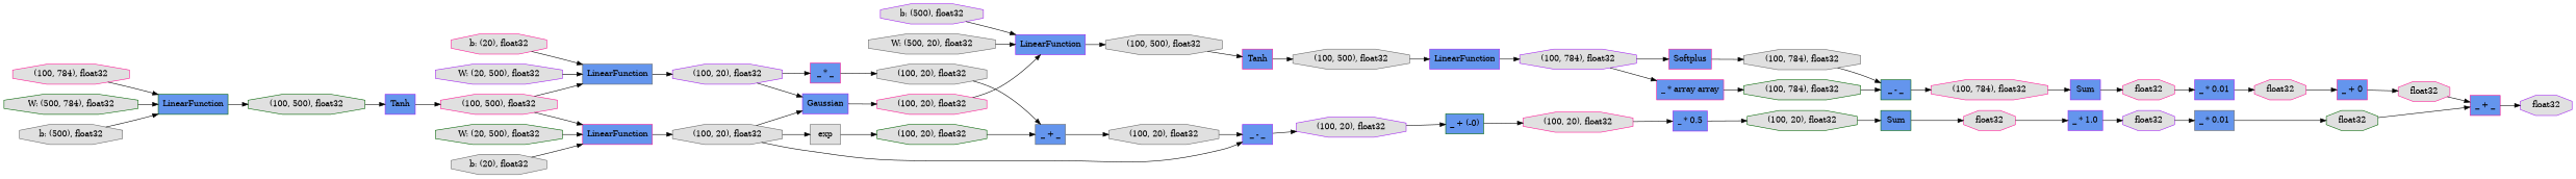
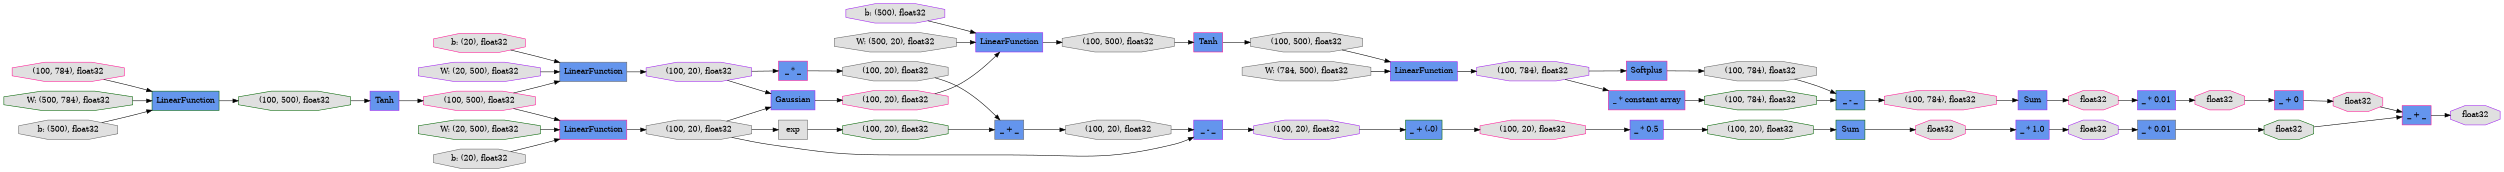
  digraph {
    rankdir=LR
    node [color=deeppink fillcolor="#E0E0E0" shape=octagon style=filled]
    n1 [color=gray40 fillcolor="#6495ED" label=LinearFunction shape=record]
    n2 [color=purple label="(100, 20), float32"]
    n3 [color=purple fillcolor="#6495ED" label=Gaussian shape=record]
    n4 [fillcolor="#6495ED" label="_ * _" shape=record]
    n5 [color=gray40 label="(100, 784), float32"]
    n6 [color=darkgreen fillcolor="#6495ED" label="_ - _" shape=record]
    n7 [label="(100, 784), float32"]
    n8 [color=darkgreen label="(100, 500), float32"]
    n9 [color=purple fillcolor="#6495ED" label=Tanh shape=record]
    n10 [label="(100, 500), float32"]
-   n11 [fillcolor="#6495ED" label="_ * array array" shape=record]
+   n11 [fillcolor="#6495ED" label="_ * constant array" shape=record]
    n12 [color=darkgreen label="(100, 784), float32"]
    n13 [color=purple fillcolor="#6495ED" label="_ * 0.5" shape=record]
    n14 [color=darkgreen label="(100, 20), float32"]
    n15 [color=darkgreen fillcolor="#6495ED" label=Sum shape=record]
    n16 [fillcolor="#6495ED" label=LinearFunction shape=record]
    n17 [color=gray40 label="(100, 20), float32"]
    n18 [color=gray40 label=exp shape=record]
    n19 [color=purple fillcolor="#6495ED" label="_ - _" shape=record]
    n20 [color=gray40 label="b: (20), float32"]
+   n21 [color=gray40 label="W: (784, 500), float32"]
    n22 [color=purple fillcolor="#6495ED" label=LinearFunction shape=record]
    n23 [color=purple label="(100, 784), float32"]
    n24 [label="(100, 784), float32"]
    n25 [color=darkgreen fillcolor="#6495ED" label=LinearFunction shape=record]
    n26 [color=purple label="(100, 20), float32"]
    n27 [color=darkgreen fillcolor="#6495ED" label="_ + (-0)" shape=record]
    n28 [label="(100, 20), float32"]
    n29 [label="(100, 20), float32"]
    n30 [color=purple fillcolor="#6495ED" label=LinearFunction shape=record]
    n31 [color=darkgreen label="W: (500, 784), float32"]
    n32 [label=float32]
    n33 [color=purple fillcolor="#6495ED" label="_ * 1.0" shape=record]
    n34 [color=purple fillcolor="#6495ED" label=Sum shape=record]
    n35 [fillcolor="#6495ED" label="_ + 0" shape=record]
    n36 [label=float32]
    n37 [fillcolor="#6495ED" label="_ + _" shape=record]
    n38 [color=purple label=float32]
    n39 [color=gray40 label="(100, 20), float32"]
    n40 [label=float32]
    n41 [color=gray40 label="(100, 500), float32"]
    n42 [fillcolor="#6495ED" label=Tanh shape=record]
    n43 [color=purple fillcolor="#6495ED" label="_ * 0.01" shape=record]
    n44 [label=float32]
    n45 [color=gray40 fillcolor="#6495ED" label="_ * 0.01" shape=record]
    n46 [color=darkgreen label=float32]
    n47 [color=gray40 label="b: (500), float32"]
    n48 [color=purple label=float32]
    n49 [color=darkgreen label="(100, 20), float32"]
    n50 [color=gray40 fillcolor="#6495ED" label="_ + _" shape=record]
    n51 [color=purple label="b: (500), float32"]
    n52 [color=gray40 label="(100, 500), float32"]
    n53 [color=purple label="W: (20, 500), float32"]
    n54 [fillcolor="#6495ED" label=Softplus shape=record]
    n55 [color=gray40 label="(100, 20), float32"]
    n56 [label="b: (20), float32"]
    n57 [color=gray40 label="W: (500, 20), float32"]
    n58 [color=darkgreen label="W: (20, 500), float32"]
    n1 -> n2
    n2 -> n3
    n2 -> n4
    n3 -> n29
    n4 -> n39
    n5 -> n6
    n6 -> n7
    n7 -> n34
    n8 -> n9
    n9 -> n10
    n10 -> n1
    n10 -> n16
    n11 -> n12
    n12 -> n6
    n13 -> n14
    n14 -> n15
    n15 -> n32
    n16 -> n17
    n17 -> n3
    n17 -> n18
    n17 -> n19
    n18 -> n49
    n19 -> n26
    n20 -> n16
+   n21 -> n22
    n22 -> n23
    n23 -> n11
    n23 -> n54
    n24 -> n25
    n25 -> n8
    n26 -> n27
    n27 -> n28
    n28 -> n13
    n29 -> n30
    n30 -> n41
    n31 -> n25
    n32 -> n33
    n33 -> n48
    n34 -> n40
    n35 -> n36
    n36 -> n37
    n37 -> n38
    n39 -> n50
    n40 -> n43
    n41 -> n42
    n42 -> n52
    n43 -> n44
    n44 -> n35
    n45 -> n46
    n46 -> n37
    n47 -> n25
    n48 -> n45
    n49 -> n50
    n50 -> n55
    n51 -> n30
    n52 -> n22
    n53 -> n1
    n54 -> n5
    n55 -> n19
    n56 -> n1
    n57 -> n30
    n58 -> n16
  }
